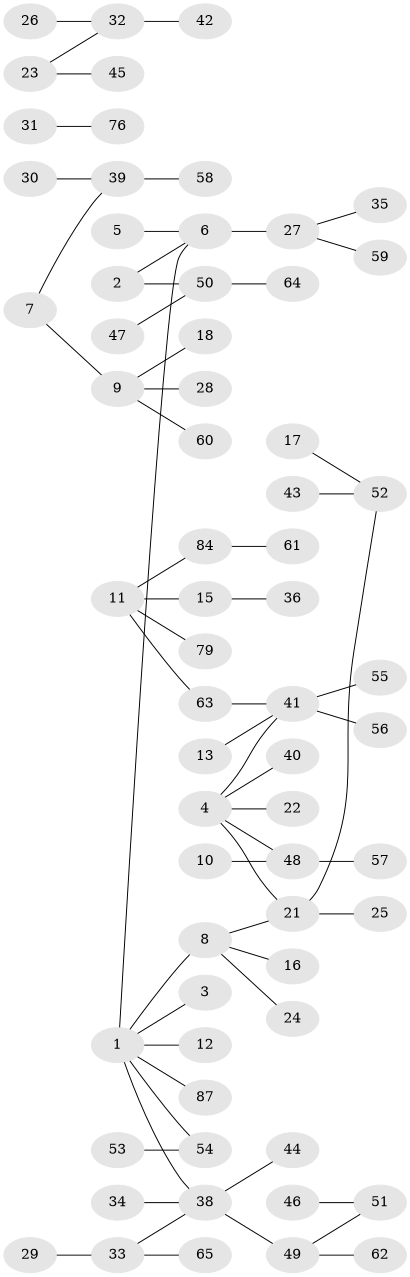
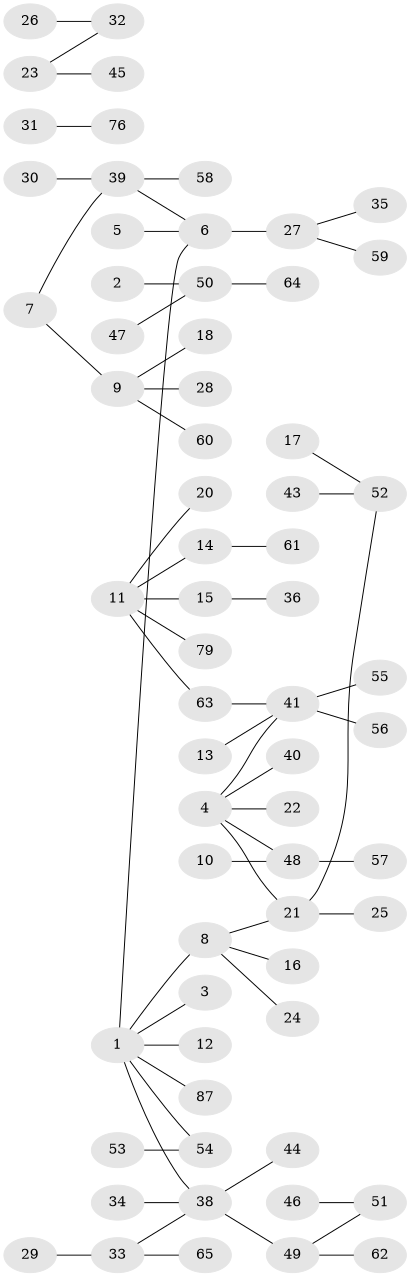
  graph {
    rankdir=LR
    node [color=gray90 style=filled]
    edge [weight=1.0]
    1
    3
    6
    8
    12
    n6 [label=87]
    38
    54
    27
    21
    16
    24
    9
    18
    28
    60
    44
    49
    2
    50
    64
    4
    22
    40
    41
    48
    52
    25
    55
    56
    57
    5
    35
    59
    7
    39
    58
    10
    n39 [label=76]
    31
    11
-   14 [label=84]
+   14
    15
    n44 [label=79]
+   20
    63
    61
    36
    13
    17
    23
    32
    45
-   42
    26
    29
    33
    65
    30
    34
    51
    62
    43
    46
    47
    53
    1 -- 3
    1 -- 6
    1 -- 8
    1 -- 12
    1 -- n6
    1 -- 38
    1 -- 54
    6 -- 27
    8 -- 21
    8 -- 16
    8 -- 24
    38 -- 44
    38 -- 49
    27 -- 35
    27 -- 59
    21 -- 52
    21 -- 25
    9 -- 18
    9 -- 28
    9 -- 60
    49 -- 51
    49 -- 62
-   2 -- 6
+   39 -- 6
    2 -- 50
    50 -- 64
    4 -- 21
    4 -- 22
    4 -- 40
    4 -- 41
    4 -- 48
    41 -- 55
    41 -- 56
    48 -- 57
    5 -- 6
    7 -- 9
    7 -- 39
    39 -- 58
    10 -- 48
    31 -- n39
    11 -- 14
    11 -- 15
    11 -- n44
+   11 -- 20
    11 -- 63
    14 -- 61
    15 -- 36
    63 -- 41
    13 -- 41
    17 -- 52
    23 -- 32
    23 -- 45
-   32 -- 42
    26 -- 32
    29 -- 33
    33 -- 38
    33 -- 65
    30 -- 39
    34 -- 38
    43 -- 52
    46 -- 51
    47 -- 50
    53 -- 54
  }
